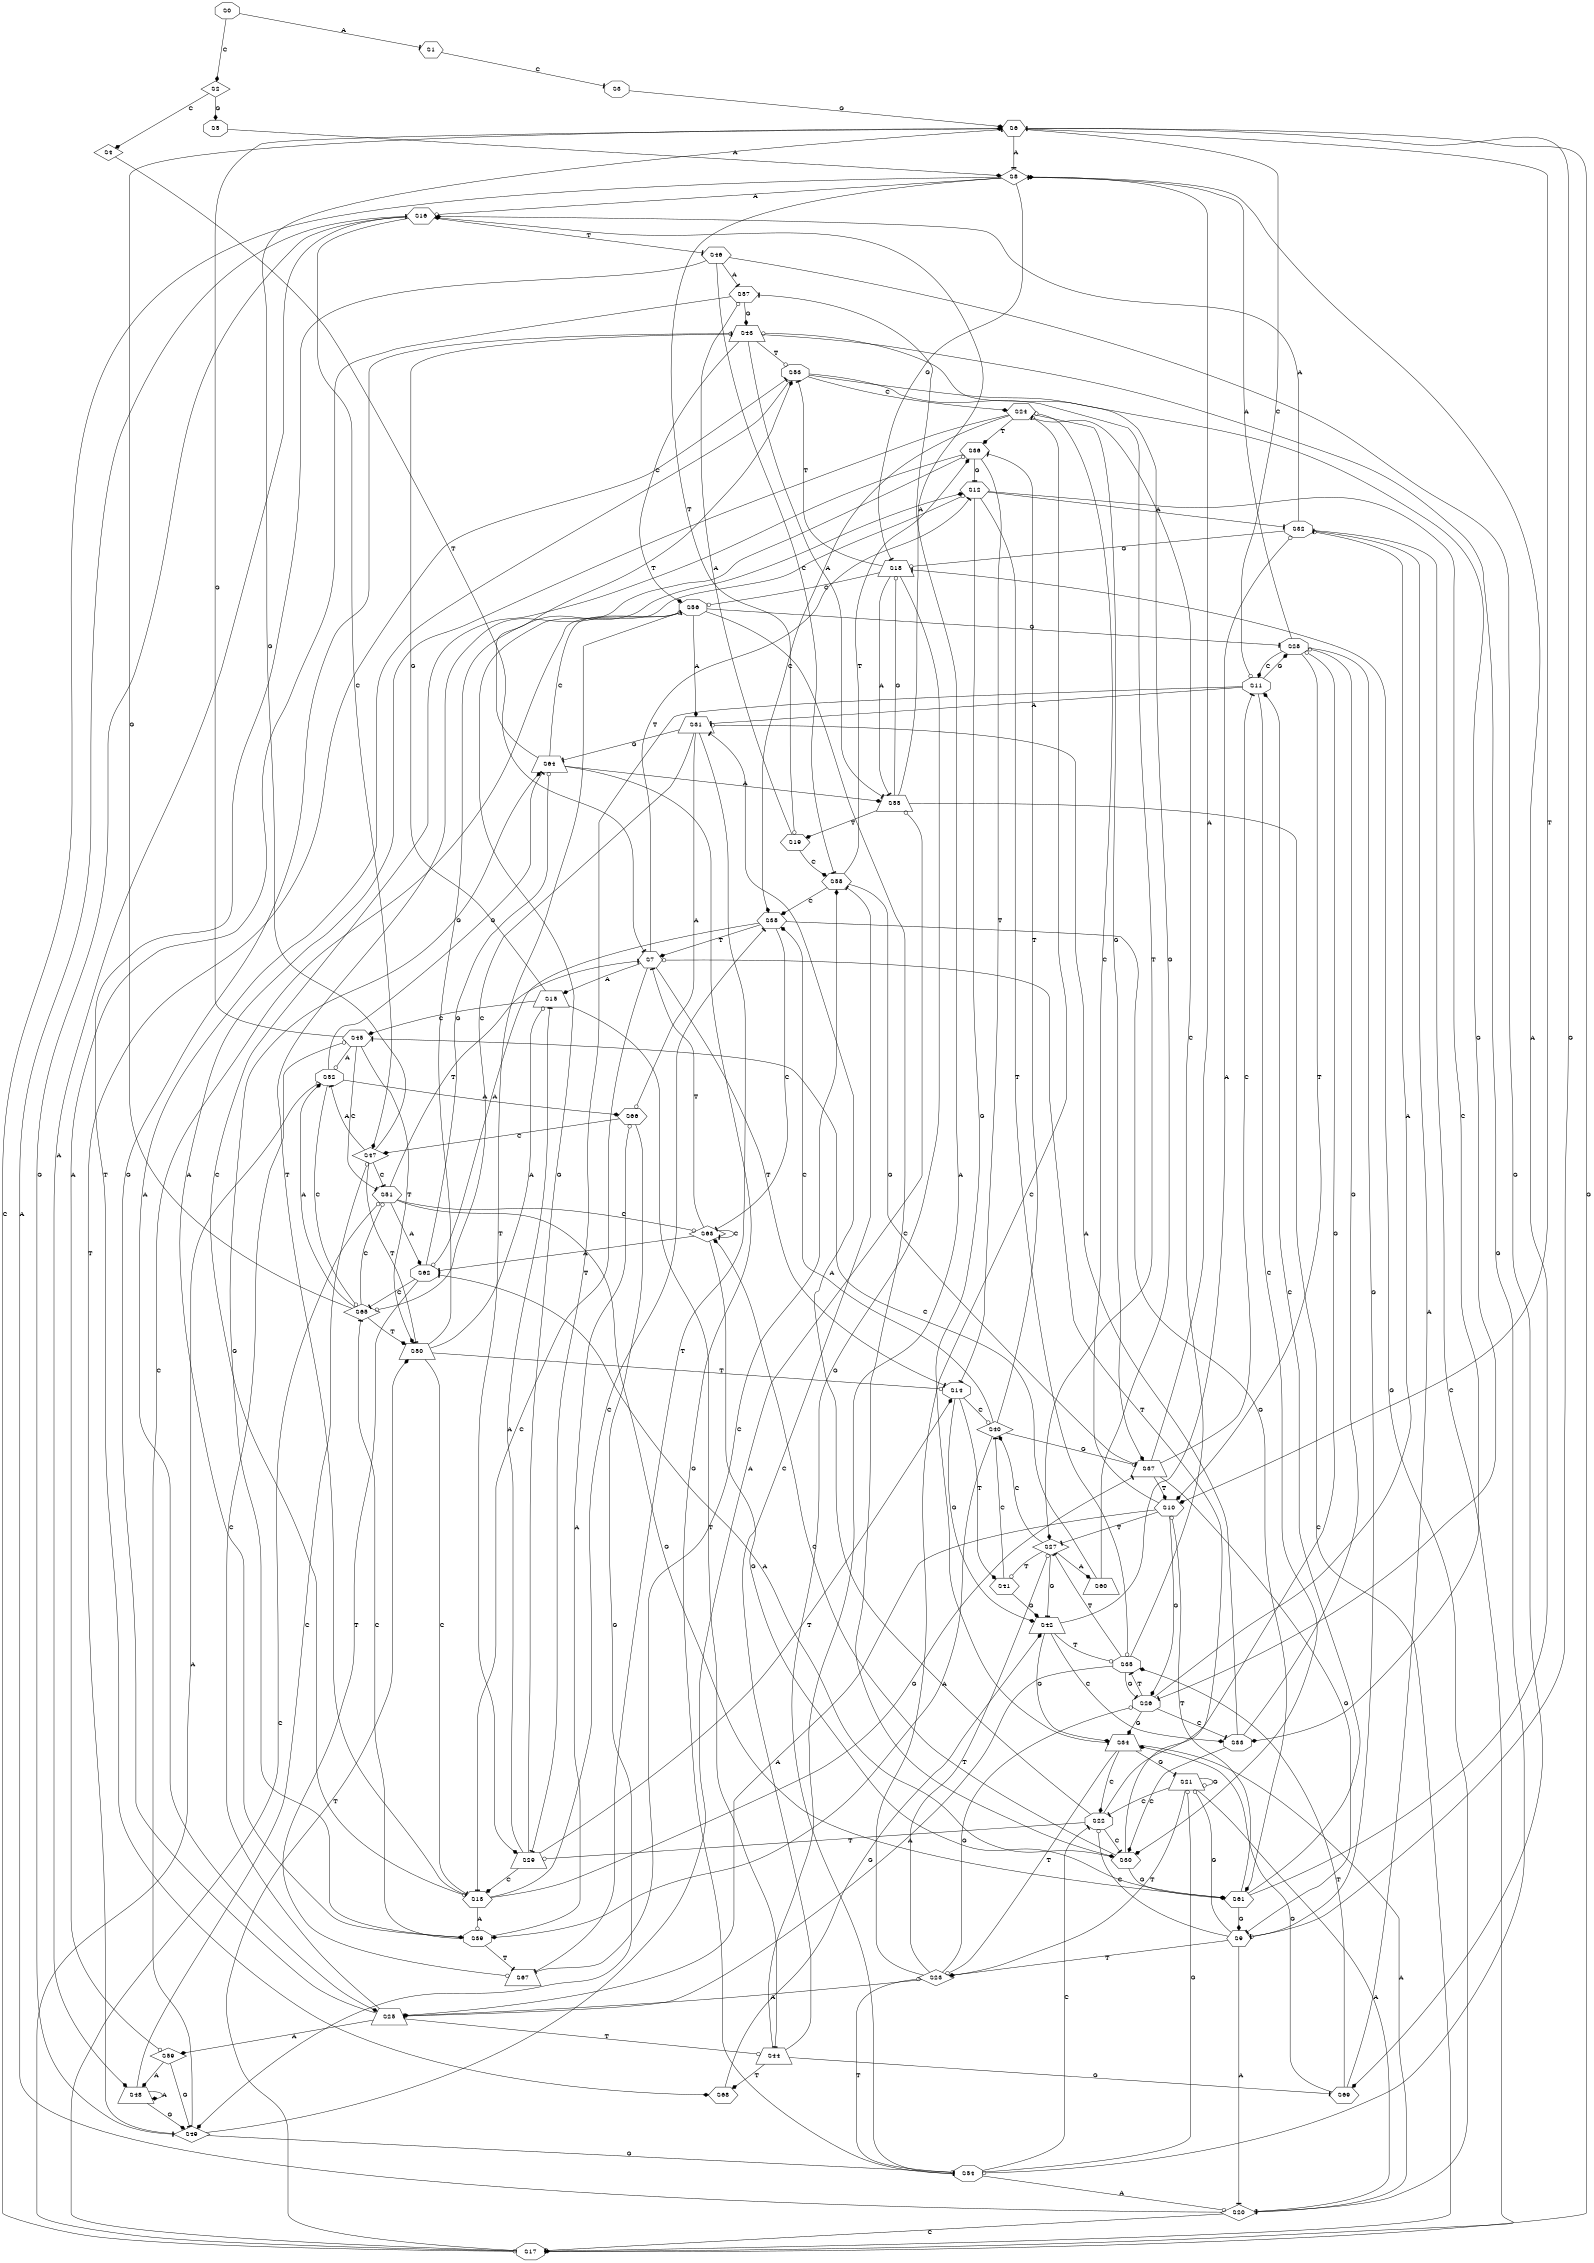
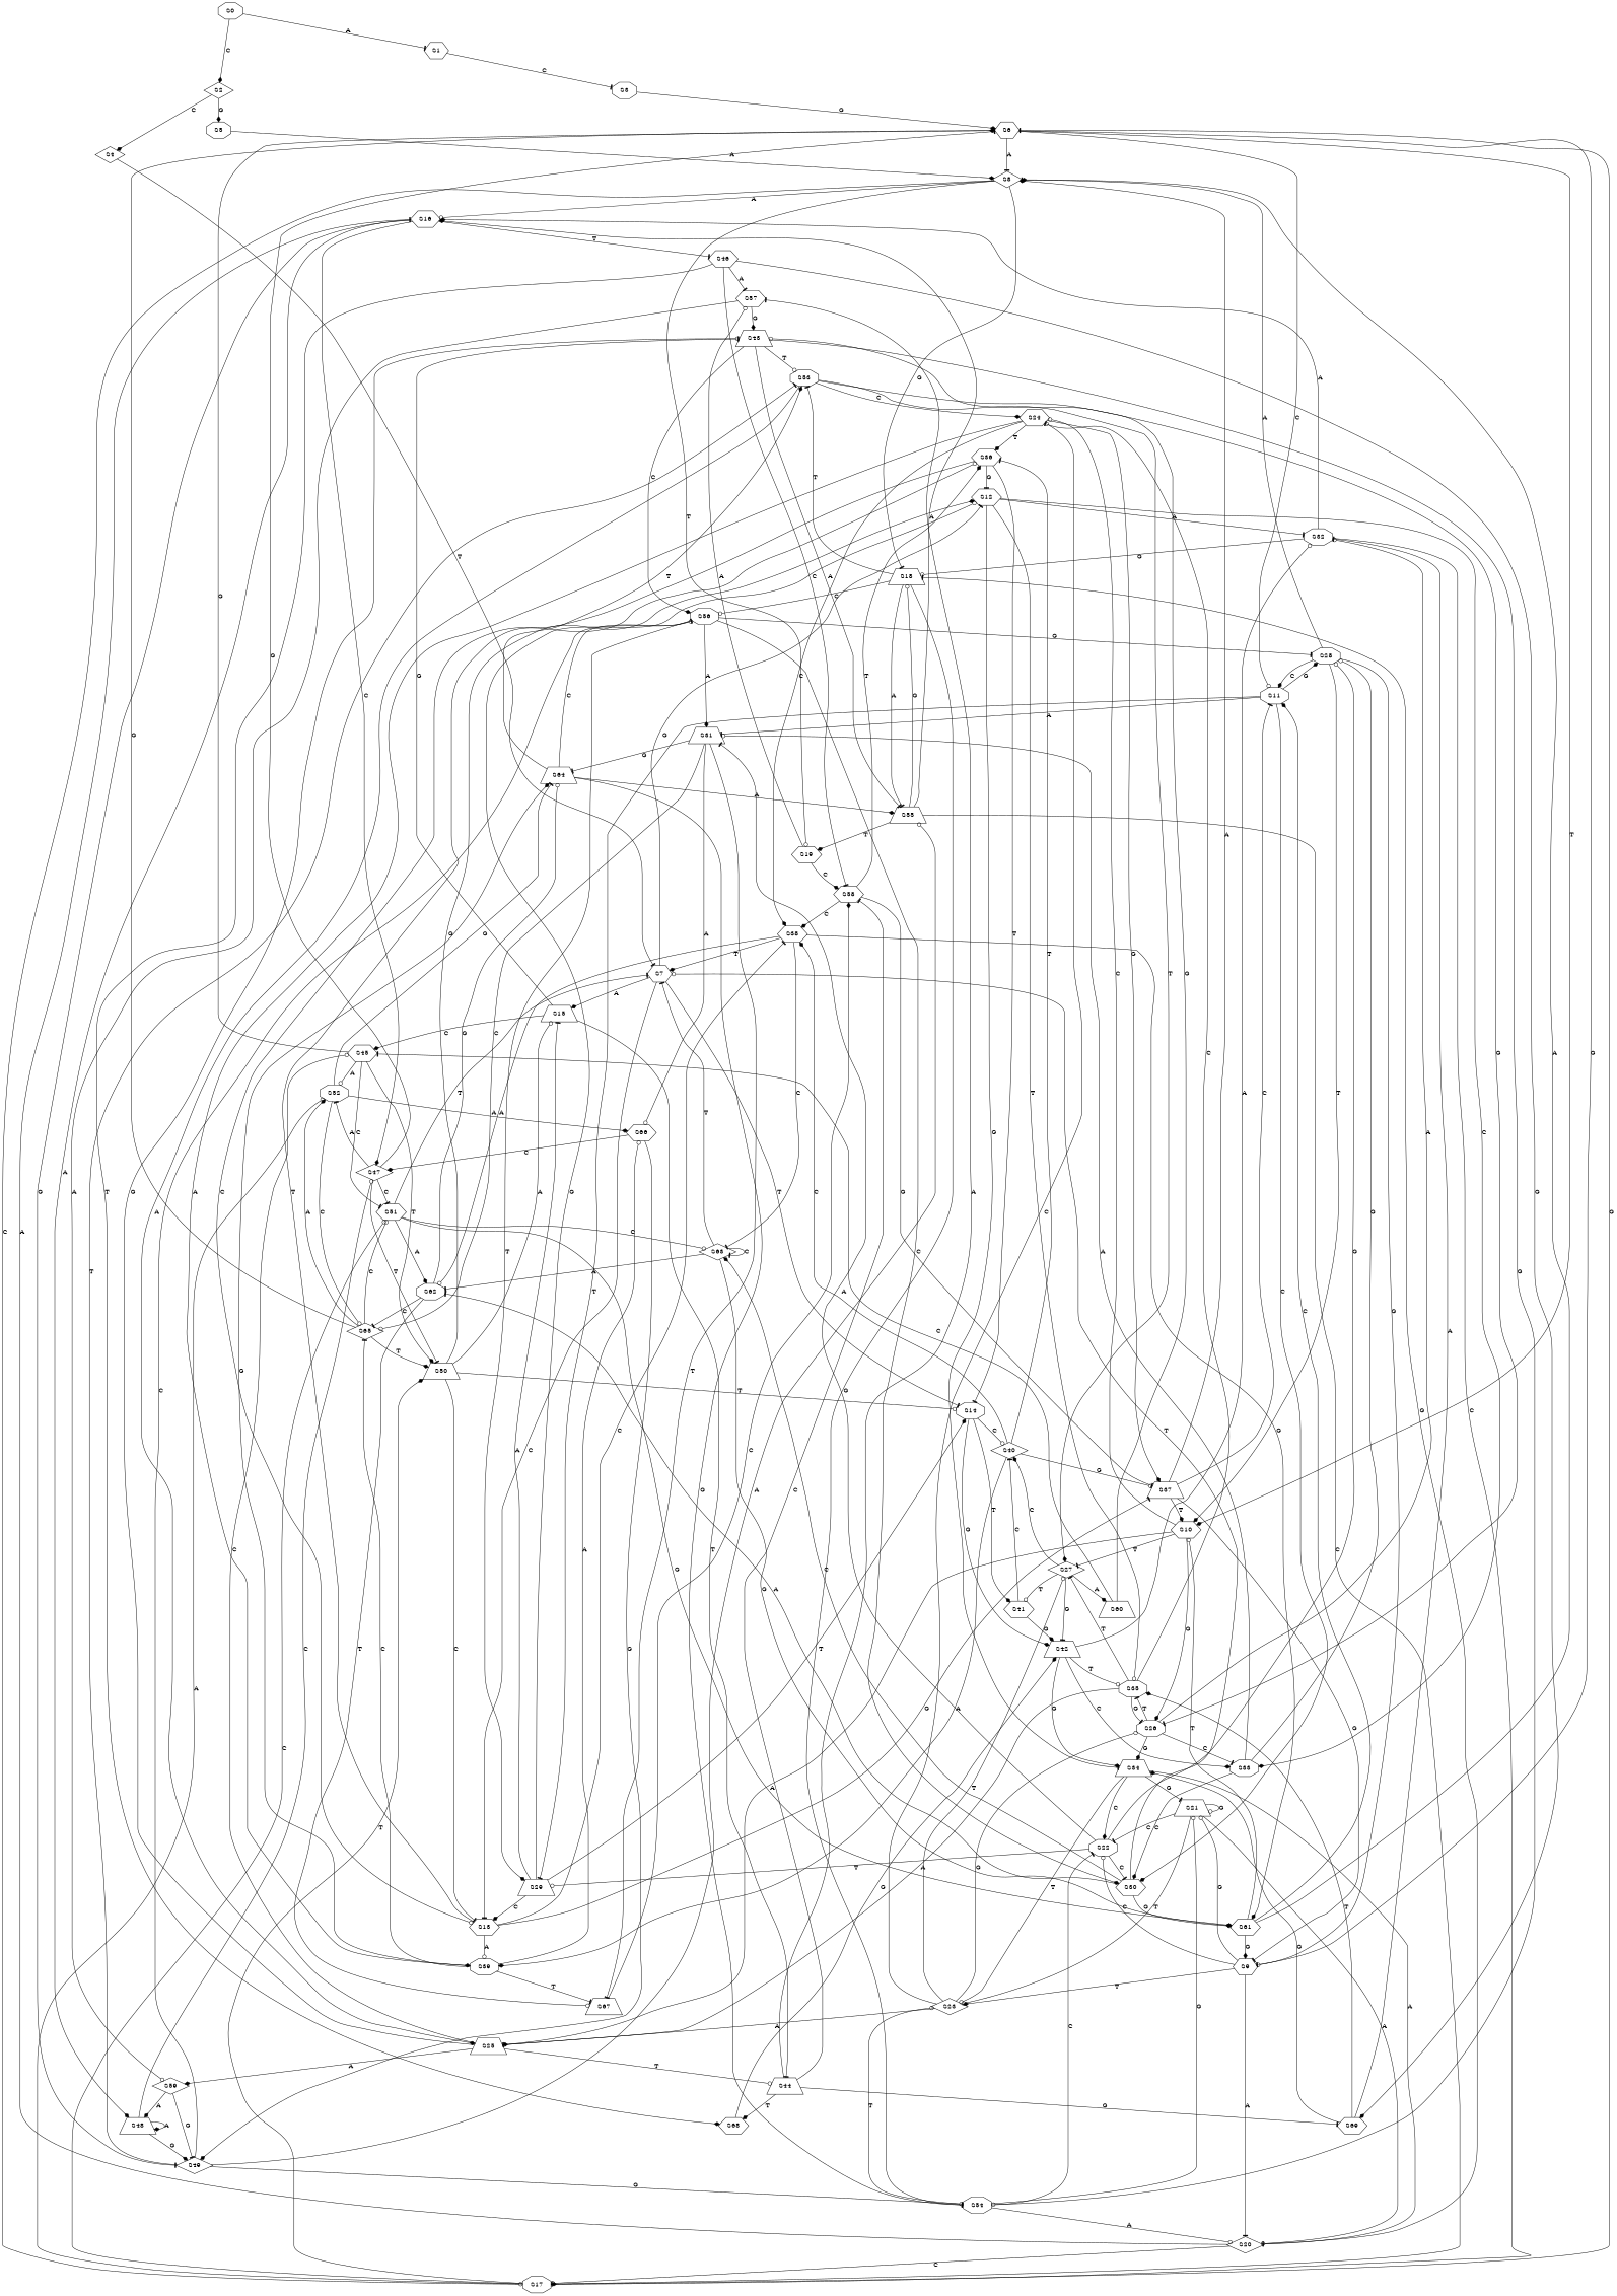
  strict digraph {
    node [shape=hexagon]
    edge [arrowhead=diamond]
    S0 [shape=octagon]
    S1
    S2 [shape=diamond]
    S3 [shape=octagon]
    S4 [shape=diamond]
    S5 [shape=octagon]
    S6
    S7
    S8 [shape=diamond]
    S9
    S10
    S11 [shape=octagon]
    S12
    S13
    S14 [shape=octagon]
    S15 [shape=trapezium]
    S16
    S17 [shape=octagon]
    S18 [shape=trapezium]
    S19
    S20 [shape=diamond]
    S21 [shape=trapezium]
    S22 [shape=octagon]
    S23 [shape=diamond]
    S24
    S25 [shape=trapezium]
    S26 [shape=octagon]
    S27 [shape=diamond]
    S28 [shape=octagon]
    S29 [shape=trapezium]
    S30
    S31 [shape=trapezium]
    S32 [shape=octagon]
    S33 [shape=octagon]
    S34 [shape=trapezium]
    S35 [shape=octagon]
    S36
    S37 [shape=trapezium]
    S38
    S39 [shape=octagon]
    S40 [shape=diamond]
    S41
    S42 [shape=trapezium]
    S43 [shape=trapezium]
    S44 [shape=trapezium]
    S45
    S46
    S47 [shape=diamond]
    S48 [shape=trapezium]
    S49 [shape=diamond]
    S50 [shape=trapezium]
    S51
    S52 [shape=octagon]
    S53 [shape=octagon]
    S54 [shape=octagon]
    S55 [shape=trapezium]
    S56 [shape=octagon]
    S57
    S58
    S59 [shape=diamond]
    S60 [shape=trapezium]
    S61
    S62 [shape=octagon]
    S63 [shape=diamond]
    S64 [shape=trapezium]
    S65 [shape=diamond]
    S66
    S67 [shape=trapezium]
    S68
    S69
    S0 -> S1 [arrowhead=tee label=A]
    S0 -> S2 [label=C]
    S1 -> S3 [arrowhead=tee label=C]
    S2 -> S4 [label=C]
    S2 -> S5 [label=G]
    S3 -> S6 [label=G]
    S4 -> S7 [arrowhead=tee label=T]
    S5 -> S8 [label=A]
    S6 -> S8 [arrowhead=tee label=A]
    S6 -> S9 [arrowhead=tee label=G]
    S6 -> S10 [label=T]
    S6 -> S11 [arrowhead=odot label=C]
-   S7 -> S12 [arrowhead=tee label=T]
+   S7 -> S12 [arrowhead=tee label=G]
    S7 -> S13 [arrowhead=tee label=C]
    S7 -> S14 [arrowhead=tee label=T]
    S7 -> S15 [label=A]
    S8 -> S16 [arrowhead=odot label=A]
    S8 -> S17 [arrowhead=odot label=C]
    S8 -> S18 [arrowhead=tee label=G]
    S8 -> S19 [arrowhead=odot label=T]
    S9 -> S20 [arrowhead=tee label=A]
    S9 -> S21 [arrowhead=odot label=G]
    S9 -> S22 [arrowhead=odot label=C]
    S9 -> S23 [label=T]
    S10 -> S24 [arrowhead=odot label=C]
    S10 -> S25 [label=A]
    S10 -> S26 [label=G]
    S10 -> S27 [arrowhead=tee label=T]
    S11 -> S28 [label=G]
    S11 -> S29 [arrowhead=tee label=T]
    S11 -> S30 [label=C]
    S11 -> S31 [arrowhead=tee label=A]
    S12 -> S32 [arrowhead=tee label=A]
    S12 -> S33 [label=C]
    S12 -> S34 [arrowhead=tee label=G]
    S12 -> S35 [arrowhead=odot label=T]
    S13 -> S36 [arrowhead=odot label=T]
    S13 -> S37 [arrowhead=tee label=G]
    S13 -> S38 [arrowhead=tee label=C]
    S13 -> S39 [arrowhead=odot label=A]
    S14 -> S40 [arrowhead=odot label=C]
    S14 -> S41 [label=T]
    S14 -> S42 [label=G]
    S15 -> S43 [arrowhead=tee label=G]
    S15 -> S44 [arrowhead=tee label=T]
    S15 -> S45 [label=C]
    S16 -> S46 [arrowhead=tee label=T]
    S16 -> S47 [label=C]
    S16 -> S48 [label=A]
    S16 -> S49 [arrowhead=tee label=G]
    S17 -> S6 [arrowhead=tee label=G]
    S17 -> S50 [label=T]
    S17 -> S51 [arrowhead=odot label=C]
    S17 -> S52 [arrowhead=odot label=A]
    S18 -> S53 [arrowhead=tee label=T]
    S18 -> S54 [arrowhead=tee label=G]
    S18 -> S55 [arrowhead=tee label=A]
    S18 -> S56 [arrowhead=odot label=C]
    S19 -> S57 [arrowhead=odot label=A]
    S19 -> S58 [label=C]
    S20 -> S16 [arrowhead=tee label=A]
    S20 -> S17 [arrowhead=odot label=C]
    S20 -> S18 [arrowhead=tee label=G]
    S21 -> S20 [arrowhead=odot label=A]
    S21 -> S21 [arrowhead=odot label=G]
    S21 -> S22 [arrowhead=tee label=C]
    S21 -> S23 [arrowhead=odot label=T]
    S22 -> S28 [arrowhead=odot label=G]
    S22 -> S29 [arrowhead=odot label=T]
    S22 -> S30 [arrowhead=tee label=C]
    S22 -> S31 [arrowhead=tee label=A]
    S23 -> S24 [arrowhead=odot label=C]
    S23 -> S25 [arrowhead=odot label=A]
    S23 -> S26 [arrowhead=odot label=G]
    S23 -> S27 [arrowhead=odot label=T]
    S24 -> S36 [label=T]
    S24 -> S37 [label=G]
    S24 -> S38 [label=C]
    S24 -> S39 [label=A]
    S25 -> S43 [arrowhead=odot label=G]
    S25 -> S44 [arrowhead=odot label=T]
    S25 -> S45 [arrowhead=odot label=C]
    S25 -> S59 [label=A]
    S26 -> S32 [arrowhead=odot label=A]
    S26 -> S33 [arrowhead=tee label=C]
    S26 -> S34 [label=G]
    S26 -> S35 [arrowhead=tee label=T]
    S27 -> S40 [label=C]
    S27 -> S41 [arrowhead=odot label=T]
    S27 -> S42 [arrowhead=tee label=G]
    S27 -> S60 [label=A]
    S28 -> S8 [arrowhead=tee label=A]
    S28 -> S9 [arrowhead=odot label=G]
    S28 -> S10 [label=T]
    S28 -> S11 [label=C]
    S29 -> S12 [arrowhead=odot label=G]
    S29 -> S13 [label=C]
    S29 -> S14 [label=T]
    S29 -> S15 [arrowhead=tee label=A]
    S30 -> S7 [arrowhead=odot label=T]
    S30 -> S61 [arrowhead=odot label=G]
    S30 -> S62 [arrowhead=tee label=A]
    S30 -> S63 [label=C]
    S31 -> S64 [arrowhead=tee label=G]
    S31 -> S65 [arrowhead=odot label=C]
    S31 -> S66 [arrowhead=odot label=A]
    S31 -> S67 [arrowhead=tee label=T]
    S32 -> S16 [label=A]
    S32 -> S17 [label=C]
    S32 -> S18 [arrowhead=odot label=G]
    S33 -> S28 [arrowhead=odot label=G]
    S33 -> S30 [label=C]
    S33 -> S31 [arrowhead=odot label=A]
    S34 -> S20 [arrowhead=tee label=A]
    S34 -> S21 [arrowhead=tee label=G]
    S34 -> S22 [label=C]
    S34 -> S23 [arrowhead=odot label=T]
    S35 -> S24 [arrowhead=tee label=C]
    S35 -> S25 [arrowhead=tee label=A]
    S35 -> S26 [arrowhead=tee label=G]
    S35 -> S27 [arrowhead=tee label=T]
    S36 -> S12 [arrowhead=tee label=G]
    S36 -> S13 [arrowhead=odot label=C]
    S36 -> S14 [arrowhead=tee label=T]
    S37 -> S8 [label=A]
    S37 -> S9 [arrowhead=tee label=G]
    S37 -> S10 [label=T]
    S37 -> S11 [arrowhead=tee label=C]
    S38 -> S7 [label=T]
    S38 -> S61 [label=G]
    S38 -> S62 [arrowhead=odot label=A]
    S38 -> S63 [arrowhead=tee label=C]
    S39 -> S64 [label=G]
    S39 -> S65 [arrowhead=tee label=C]
    S39 -> S66 [arrowhead=odot label=A]
    S39 -> S67 [arrowhead=tee label=T]
    S40 -> S36 [arrowhead=tee label=T]
    S40 -> S37 [arrowhead=odot label=G]
    S40 -> S38 [label=C]
    S40 -> S39 [label=A]
    S41 -> S40 [arrowhead=tee label=C]
    S41 -> S42 [label=G]
    S42 -> S32 [arrowhead=odot label=A]
    S42 -> S33 [label=C]
    S42 -> S34 [label=G]
    S42 -> S35 [arrowhead=odot label=T]
    S43 -> S53 [arrowhead=odot label=T]
    S43 -> S54 [arrowhead=odot label=G]
    S43 -> S55 [arrowhead=tee label=A]
    S43 -> S56 [label=C]
    S44 -> S57 [arrowhead=tee label=A]
    S44 -> S58 [arrowhead=tee label=C]
    S44 -> S68 [label=T]
    S44 -> S69 [arrowhead=tee label=G]
    S45 -> S6 [arrowhead=odot label=G]
    S45 -> S50 [label=T]
    S45 -> S51 [arrowhead=tee label=C]
    S45 -> S52 [arrowhead=odot label=A]
    S46 -> S57 [arrowhead=tee label=A]
    S46 -> S58 [arrowhead=tee label=C]
    S46 -> S68 [label=T]
    S46 -> S69 [label=G]
    S47 -> S6 [arrowhead=tee label=G]
    S47 -> S50 [arrowhead=tee label=T]
    S47 -> S51 [arrowhead=tee label=C]
    S47 -> S52 [arrowhead=tee label=A]
    S48 -> S47 [arrowhead=odot label=C]
    S48 -> S48 [label=A]
    S48 -> S49 [label=G]
    S49 -> S53 [arrowhead=tee label=T]
    S49 -> S54 [arrowhead=odot label=G]
    S49 -> S55 [arrowhead=odot label=A]
    S49 -> S56 [arrowhead=odot label=C]
    S50 -> S12 [label=G]
    S50 -> S13 [arrowhead=tee label=C]
    S50 -> S14 [arrowhead=odot label=T]
    S50 -> S15 [arrowhead=odot label=A]
    S51 -> S7 [arrowhead=tee label=T]
    S51 -> S61 [label=G]
    S51 -> S62 [label=A]
    S51 -> S63 [arrowhead=odot label=C]
    S52 -> S64 [arrowhead=tee label=G]
    S52 -> S65 [arrowhead=odot label=C]
    S52 -> S66 [label=A]
    S53 -> S24 [label=C]
    S53 -> S25 [label=A]
    S53 -> S26 [arrowhead=tee label=G]
    S53 -> S27 [label=T]
    S54 -> S20 [arrowhead=odot label=A]
    S54 -> S21 [arrowhead=odot label=G]
    S54 -> S22 [arrowhead=tee label=C]
    S54 -> S23 [arrowhead=odot label=T]
    S55 -> S16 [label=A]
    S55 -> S17 [arrowhead=tee label=C]
    S55 -> S18 [arrowhead=odot label=G]
    S55 -> S19 [label=T]
    S56 -> S28 [arrowhead=tee label=G]
    S56 -> S29 [label=T]
    S56 -> S30 [label=C]
    S56 -> S31 [label=A]
    S57 -> S43 [label=G]
    S57 -> S59 [arrowhead=odot label=A]
    S58 -> S36 [label=T]
    S58 -> S37 [arrowhead=tee label=G]
    S58 -> S38 [label=C]
    S59 -> S48 [label=A]
    S59 -> S49 [arrowhead=tee label=G]
    S60 -> S43 [arrowhead=odot label=G]
    S60 -> S45 [arrowhead=tee label=C]
    S61 -> S8 [label=A]
    S61 -> S9 [label=G]
    S61 -> S10 [arrowhead=odot label=T]
    S61 -> S11 [label=C]
    S62 -> S64 [arrowhead=odot label=G]
    S62 -> S65 [arrowhead=tee label=C]
    S62 -> S67 [arrowhead=odot label=T]
    S63 -> S7 [arrowhead=tee label=T]
    S63 -> S61 [label=G]
    S63 -> S62 [arrowhead=tee label=A]
    S63 -> S63 [arrowhead=tee label=C]
    S64 -> S53 [label=T]
    S64 -> S54 [arrowhead=tee label=G]
    S64 -> S55 [label=A]
    S64 -> S56 [arrowhead=tee label=C]
    S65 -> S6 [label=G]
    S65 -> S50 [label=T]
    S65 -> S51 [arrowhead=odot label=C]
    S65 -> S52 [label=A]
    S66 -> S47 [label=C]
    S66 -> S49 [label=G]
    S67 -> S58 [label=C]
    S68 -> S42 [label=G]
    S69 -> S32 [arrowhead=tee label=A]
    S69 -> S34 [label=G]
    S69 -> S35 [label=T]
  }
